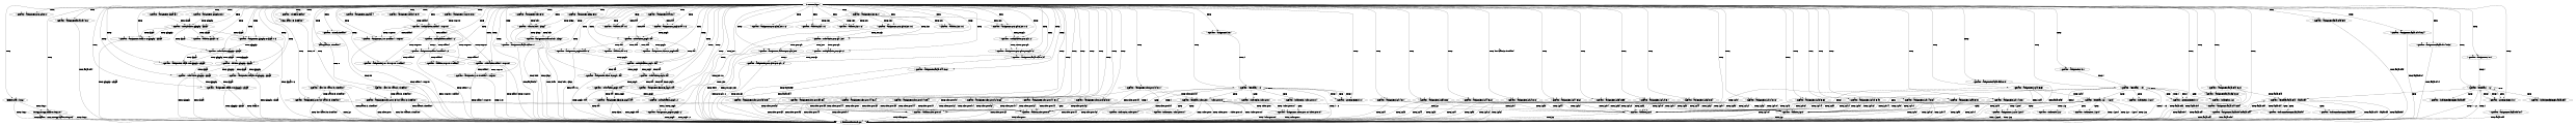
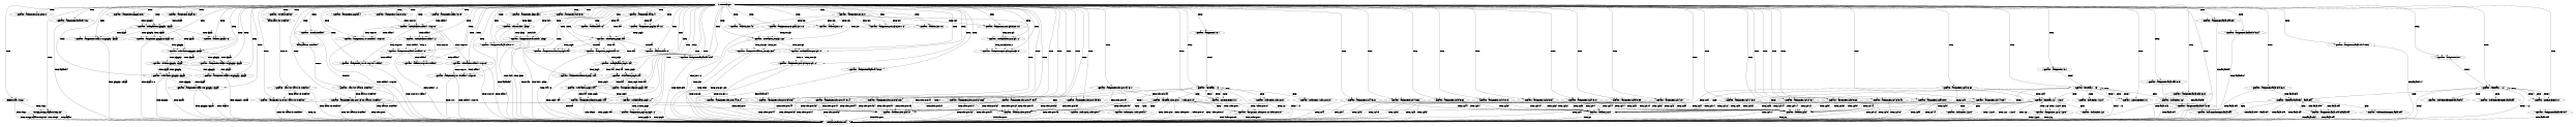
  digraph {
    n1 [label="(METHOD,frgnv)"]
    n2 [label="(PARAM,char* rionyv)"]
    n3 [label="(<operator>.assignment,pucwgk = 10)"]
    n4 [label="(<operator>.assignment,qjipgplp = 31)"]
    n5 [label="(<operator>.assignment,fkrjlfwe[0] = 20)"]
    n6 [label="(<operator>.assignment,qhjqai = 1)"]
    n7 [label="(<operator>.assignment,fkrjlfwe[1] = 2)"]
-   n8 [label="(strncpy,strncpy(cajffout,rionyv,81))"]
+   n8 [label="(strncpy,strncpy(cajffout,rionyv,83))"]
    n9 [label="(<operator>.assignment,mihhrrl = 79)"]
    n10 [label="(<operator>.assignment,vrnpvux = 31)"]
    n11 [label="(<operator>.assignment,lmlu = 51)"]
    n12 [label="(<operator>.assignment,vieajfwu = qjipgplp * qhjqai)"]
    n13 [label="(<operator>.multiplication,qjipgplp * qhjqai)"]
    n14 [label="(<operator>.assignment,qjipgplp = qhjqai + 6)"]
    n15 [label="(<operator>.addition,qhjqai + 6)"]
    n16 [label="(<operator>.assignment,vieajfwu = qjipgplp - qhjqai)"]
    n17 [label="(<operator>.subtraction,qjipgplp - qhjqai)"]
    n18 [label="(<operator>.assignment,jzp = (int*)calloc(15, sizeof(int)))"]
-   n19 [label="(rionyv,calloc(15, sizeof(int)))"]
+   n19 [label="(calloc,calloc(15, sizeof(int)))"]
    n20 [label="(<operator>.sizeOf,sizeof(int))"]
    n21 [label="(<operator>.assignment,jctn = 21)"]
    n22 [label="(<operator>.assignment,jzp[0] = 65)"]
    n23 [label="(<operator>.assignment,mbowpuov = (int*)calloc(8, sizeof(int)))"]
    n24 [label="(calloc,calloc(0, sizeof(int)))"]
    n25 [label="(<operator>.sizeOf,sizeof(int))"]
    n26 [label="(<operator>.assignment,yccgk = 4)"]
    n27 [label="(<operator>.assignment,vieajfwu = qjipgplp / qhjqai)"]
    n28 [label="(<operator>.division,qjipgplp / qhjqai)"]
    n29 [label="(<operator>.assignment,tba = 24)"]
    n30 [label="(<operator>.assignment,yccgk = tba + 6)"]
    n31 [label="(<operator>.addition,tba + 6)"]
    n32 [label="(<operator>.assignment,fkrjlfwe[2] = 71)"]
    n33 [label="(<operator>.assignment,qkegz = 31)"]
    n34 [label="(<operator>.assignment,jzp[1] = 7)"]
    n35 [label="(<operator>.assignment,vieajfwu = qjipgplp - qhjqai)"]
    n36 [label="(<operator>.subtraction,qjipgplp - qhjqai)"]
    n37 [label="(<operator>.assignment,nfcmc = yccgk - tba)"]
    n38 [label="(<operator>.subtraction,yccgk - tba)"]
    n39 [label="(<operator>.assignment,jzp[2] = 18)"]
    n40 [label="(<operator>.assignment,mbowpuov[0] = 17)"]
    n41 [label="(<operator>.assignment,fkrjlfwe[3] = 34)"]
    n42 [label="(<operator>.assignment,jzp[3] = 88)"]
    n43 [label="(<operator>.assignment,irdln = lmlu / qkegz)"]
    n44 [label="(<operator>.division,lmlu / qkegz)"]
    n45 [label="(<operator>.assignment,jzp[4] = 22)"]
    n46 [label="(<operator>.assignment,fkrjlfwe[4] = 68)"]
    n47 [label="(<operator>.assignment,jwov = mihhrrl * vrnpvux)"]
    n48 [label="(<operator>.multiplication,mihhrrl * vrnpvux)"]
    n49 [label="(<operator>.assignment,mihhrrl = mihhrrl * 2)"]
    n50 [label="(<operator>.multiplication,mihhrrl * 2)"]
    n51 [label="(<operator>.assignment,yccgk = tba + 6)"]
    n52 [label="(<operator>.addition,tba + 6)"]
    n53 [label="(<operator>.assignment,jzp[5] = 59)"]
    n54 [label="(<operator>.assignment,jwov = vrnpvux + mihhrrl)"]
    n55 [label="(<operator>.addition,vrnpvux + mihhrrl)"]
    n56 [label="(<operator>.assignment,pucwgk = jctn + 6)"]
    n57 [label="(<operator>.addition,jctn + 6)"]
    n58 [label="(<operator>.assignment,mbowpuov[1] = 72)"]
    n59 [label="(<operator>.assignment,jwov = mihhrrl - vrnpvux)"]
    n60 [label="(<operator>.subtraction,mihhrrl - vrnpvux)"]
    n61 [label="(<operator>.assignment,nfcmc = yccgk * tba)"]
    n62 [label="(<operator>.multiplication,yccgk * tba)"]
    n63 [label="(<operator>.assignment,pucwgk = jctn + 6)"]
    n64 [label="(<operator>.addition,jctn + 6)"]
    n65 [label="(<operator>.assignment,mbowpuov[2] = 68)"]
    n66 [label="(<operator>.assignment,mbowpuov[3] = 57)"]
    n67 [label="(<operator>.assignment,nfcmc = yccgk - tba)"]
    n68 [label="(<operator>.subtraction,yccgk - tba)"]
    n69 [label="(<operator>.assignment,nfcmc = yccgk - tba)"]
    n70 [label="(<operator>.subtraction,yccgk - tba)"]
    n71 [label="(<operator>.assignment,pucwgk = pucwgk * 2)"]
    n72 [label="(<operator>.multiplication,pucwgk * 2)"]
    n73 [label="(<operator>.assignment,mbowpuov[4] = 21)"]
    n74 [label="(<operator>.assignment,jzp[6] = 34)"]
    n75 [label="(<operator>.assignment,jzp[7] = 32)"]
    n76 [label="(<operator>.assignment,jzp[8] = 68)"]
    n77 [label="(<operator>.assignment,mbowpuov[5] = 3)"]
    n78 [label="(<operator>.assignment,pucwgk = jctn + 6)"]
    n79 [label="(<operator>.addition,jctn + 6)"]
    n80 [label="(<operator>.assignment,dfoht = pucwgk - jctn)"]
    n81 [label="(<operator>.subtraction,pucwgk - jctn)"]
    n82 [label="(<operator>.assignment,fkrjlfwe[5] = 79)"]
    n83 [label="(<operator>.assignment,jzp[9] = 90)"]
    n84 [label="(<operator>.assignment,mbowpuov[6] = 37)"]
    n85 [label="(<operator>.assignment,jzp[10] = 13)"]
    n86 [label="(<operator>.assignment,jzp[11] = 81)"]
    n87 [label="(<operator>.assignment,fkrjlfwe[6] = 28)"]
    n88 [label="(<operator>.assignment,fkrjlfwe[7] = 38)"]
    n89 [label="(<operator>.assignment,jzp[12] = 7)"]
    n90 [label="(<operator>.assignment,pucwgk = pucwgk * 2)"]
    n91 [label="(<operator>.multiplication,pucwgk * 2)"]
    n92 [label="(<operator>.assignment,fkrjlfwe[9] = 9)"]
    n93 [label="(<operator>.assignment,jzp[13] = 49)"]
    n94 [label="(<operator>.assignment,mbowpuov[7] = 94)"]
    n95 [label="(<operator>.assignment,i = 1)"]
    n96 [label="(<operator>.lessThan,i < 8)"]
    n97 [label="(<operator>.postIncrement,i++)"]
    n98 [label="(<operator>.addition,mbowpuov+i)"]
    n99 [label="(<operator>.addition,mbowpuov+i)"]
    n100 [label="(<operator>.assignment,fkrjlfwe[10] = 24)"]
    n101 [label="(<operator>.assignment,jzp[14] = 34)"]
    n102 [label="(<operator>.assignment,fkrjlfwe[11] = 36)"]
    n103 [label="(<operator>.assignment,i = 1)"]
    n104 [label="(<operator>.lessThan,i < 15)"]
    n105 [label="(<operator>.postIncrement,i++)"]
    n106 [label="(<operator>.addition,jzp+i)"]
    n107 [label="(<operator>.addition,jzp+i)"]
    n108 [label="(<operator>.assignment,i = 1)"]
    n109 [label="(<operator>.lessThan,i < 12)"]
    n110 [label="(<operator>.postIncrement,i++)"]
    n111 [label="(<operator>.assignment,yccgk = yccgk * 2)"]
    n112 [label="(<operator>.multiplication,yccgk * 2)"]
-   n113 [label="(METHOD_RETURN,frgnv)"]
+   n113 [label="(METHOD_RETURN,void)"]
    n114 [label="(<operator>.lessThan,fkrjlfwe[0] < fkrjlfwe[i])"]
    n115 [label="(<operator>.cast,(int*)calloc(15, sizeof(int)))"]
    n116 [label="(<operator>.lessThan,*jzp < *(jzp+i))"]
    n117 [label="(<operator>.cast,(int*)calloc(8, sizeof(int)))"]
    n118 [label="(<operator>.lessThan,*mbowpuov < *(mbowpuov+i))"]
    n119 [label="(<operator>.assignment,fkrjlfwe[8] = 4)"]
    n120 [label="(<operator>.indirection,*mbowpuov)"]
    n121 [label="(<operator>.indirection,*(mbowpuov+i))"]
    n122 [label="(<operator>.indirection,*jzp)"]
    n123 [label="(<operator>.indirection,*(jzp+i))"]
    n124 [label="(<operator>.indirectIndexAccess,fkrjlfwe[0])"]
    n125 [label="(<operator>.indirectIndexAccess,fkrjlfwe[i])"]
    n126 [label="(<operator>.assignment,fkrjlfwe[0] = fkrjlfwe[i])"]
    n127 [label="(<operator>.indirectIndexAccess,fkrjlfwe[0])"]
    n128 [label="(<operator>.indirectIndexAccess,fkrjlfwe[i])"]
    n129 [label="(<operator>.assignment,*jzp = *(jzp+i))"]
    n130 [label="(<operator>.indirection,*jzp)"]
    n131 [label="(<operator>.indirection,*(jzp+i))"]
    n132 [label="(<operator>.assignment,*mbowpuov = *(mbowpuov+i))"]
    n133 [label="(<operator>.indirection,*mbowpuov)"]
    n134 [label="(<operator>.indirection,*(mbowpuov+i))"]
    n1 -> n2 [label="DDG: "]
    n1 -> n3 [label="DDG: "]
    n1 -> n4 [label="DDG: "]
    n1 -> n5 [label="DDG: "]
    n1 -> n6 [label="DDG: "]
    n1 -> n7 [label="DDG: "]
    n1 -> n8 [label="DDG: "]
    n1 -> n9 [label="DDG: "]
    n1 -> n10 [label="DDG: "]
    n1 -> n11 [label="DDG: "]
    n1 -> n12 [label="DDG: "]
    n1 -> n13 [label="DDG: "]
    n1 -> n14 [label="DDG: "]
    n1 -> n15 [label="DDG: "]
    n1 -> n16 [label="DDG: "]
    n1 -> n17 [label="DDG: "]
    n1 -> n18 [label="DDG: "]
    n1 -> n19 [label="DDG: "]
    n1 -> n20 [label="DDG: "]
    n1 -> n21 [label="DDG: "]
    n1 -> n22 [label="DDG: "]
    n1 -> n23 [label="DDG: "]
    n1 -> n24 [label="DDG: "]
    n1 -> n25 [label="DDG: "]
    n1 -> n26 [label="DDG: "]
    n1 -> n27 [label="DDG: "]
    n1 -> n28 [label="DDG: "]
    n1 -> n29 [label="DDG: "]
    n1 -> n30 [label="DDG: "]
    n1 -> n31 [label="DDG: "]
    n1 -> n32 [label="DDG: "]
    n1 -> n33 [label="DDG: "]
    n1 -> n34 [label="DDG: "]
    n1 -> n35 [label="DDG: "]
    n1 -> n36 [label="DDG: "]
    n1 -> n37 [label="DDG: "]
    n1 -> n38 [label="DDG: "]
-   n1 -> n39 [label="DDG: (int*)calloc(8, sizeof(int))"]
+   n1 -> n39 [label="DDG: "]
    n1 -> n40 [label="DDG: "]
    n1 -> n41 [label="DDG: "]
    n1 -> n42 [label="DDG: "]
    n1 -> n43 [label="DDG: "]
    n1 -> n44 [label="DDG: "]
    n1 -> n45 [label="DDG: "]
    n1 -> n46 [label="DDG: "]
    n1 -> n47 [label="DDG: "]
    n1 -> n48 [label="DDG: "]
    n1 -> n49 [label="DDG: "]
    n1 -> n50 [label="DDG: "]
    n1 -> n51 [label="DDG: "]
    n1 -> n52 [label="DDG: "]
    n1 -> n53 [label="DDG: "]
    n1 -> n54 [label="DDG: "]
    n1 -> n55 [label="DDG: "]
    n1 -> n56 [label="DDG: "]
    n1 -> n57 [label="DDG: "]
    n1 -> n58 [label="DDG: "]
    n1 -> n59 [label="DDG: "]
    n1 -> n60 [label="DDG: "]
    n1 -> n61 [label="DDG: "]
    n1 -> n62 [label="DDG: "]
    n1 -> n63 [label="DDG: "]
    n1 -> n64 [label="DDG: "]
    n1 -> n65 [label="DDG: "]
    n1 -> n66 [label="DDG: "]
    n1 -> n67 [label="DDG: "]
    n1 -> n68 [label="DDG: "]
    n1 -> n69 [label="DDG: "]
    n1 -> n70 [label="DDG: "]
    n1 -> n71 [label="DDG: "]
    n1 -> n72 [label="DDG: "]
-   n1 -> n73 [label="DDG: "]
+   n21 -> n73 [label="DDG: "]
    n1 -> n74 [label="DDG: "]
    n1 -> n75 [label="DDG: "]
    n1 -> n76 [label="DDG: "]
    n1 -> n77 [label="DDG: "]
    n1 -> n78 [label="DDG: "]
    n1 -> n79 [label="DDG: "]
    n1 -> n80 [label="DDG: "]
    n1 -> n81 [label="DDG: "]
    n1 -> n82 [label="DDG: "]
    n1 -> n83 [label="DDG: "]
    n1 -> n84 [label="DDG: "]
    n1 -> n85 [label="DDG: "]
    n1 -> n86 [label="DDG: "]
    n1 -> n87 [label="DDG: "]
    n1 -> n88 [label="DDG: "]
    n1 -> n89 [label="DDG: "]
    n1 -> n90 [label="DDG: "]
    n1 -> n91 [label="DDG: "]
    n1 -> n92 [label="DDG: "]
    n1 -> n93 [label="DDG: "]
    n1 -> n94 [label="DDG: "]
    n1 -> n95 [label="DDG: "]
    n1 -> n96 [label="DDG: "]
    n1 -> n97 [label="DDG: "]
    n1 -> n98 [label="DDG: "]
    n1 -> n99 [label="DDG: "]
    n1 -> n100 [label="DDG: "]
    n1 -> n101 [label="DDG: "]
    n1 -> n102 [label="DDG: "]
    n1 -> n103 [label="DDG: "]
    n1 -> n104 [label="DDG: "]
    n1 -> n105 [label="DDG: "]
    n1 -> n106 [label="DDG: "]
    n1 -> n107 [label="DDG: "]
    n1 -> n108 [label="DDG: "]
    n1 -> n109 [label="DDG: "]
    n1 -> n110 [label="DDG: "]
    n1 -> n111 [label="DDG: "]
-   n1 -> n112 [label="DDG: jctn"]
+   n1 -> n112 [label="DDG: "]
    n2 -> n8 [label="DDG: rionyv"]
    n2 -> n113 [label="DDG: rionyv"]
    n4 -> n13 [label="DDG: qjipgplp"]
    n5 -> n113 [label="DDG: fkrjlfwe[0]"]
    n5 -> n114 [label="DDG: fkrjlfwe[0]"]
    n6 -> n13 [label="DDG: qhjqai"]
    n7 -> n113 [label="DDG: fkrjlfwe[1]"]
    n8 -> n113 [label="DDG: rionyv"]
    n8 -> n113 [label="DDG: cajffout"]
    n8 -> n113 [label="DDG: strncpy(cajffout,rionyv,83)"]
    n9 -> n48 [label="DDG: mihhrrl"]
    n10 -> n48 [label="DDG: vrnpvux"]
    n11 -> n44 [label="DDG: lmlu"]
    n12 -> n113 [label="DDG: qjipgplp * qhjqai"]
    n13 -> n12 [label="DDG: qjipgplp"]
    n13 -> n12 [label="DDG: qhjqai"]
    n13 -> n14 [label="DDG: qhjqai"]
    n13 -> n15 [label="DDG: qhjqai"]
    n13 -> n17 [label="DDG: qhjqai"]
    n14 -> n17 [label="DDG: qjipgplp"]
    n14 -> n113 [label="DDG: qhjqai + 6"]
    n17 -> n16 [label="DDG: qjipgplp"]
    n17 -> n16 [label="DDG: qhjqai"]
    n17 -> n28 [label="DDG: qjipgplp"]
    n17 -> n28 [label="DDG: qhjqai"]
    n18 -> n106 [label="DDG: jzp"]
    n18 -> n113 [label="DDG: jzp"]
    n18 -> n113 [label="DDG: (int*)calloc(15, sizeof(int))"]
    n19 -> n115 [label="DDG: 15"]
    n21 -> n56 [label="DDG: jctn"]
    n21 -> n57 [label="DDG: jctn"]
    n21 -> n63 [label="DDG: jctn"]
    n21 -> n64 [label="DDG: jctn"]
    n21 -> n78 [label="DDG: jctn"]
    n21 -> n79 [label="DDG: jctn"]
    n21 -> n81 [label="DDG: jctn"]
    n22 -> n106 [label="DDG: jzp[0]"]
    n22 -> n107 [label="DDG: jzp[0]"]
    n22 -> n113 [label="DDG: jzp[0]"]
    n22 -> n116 [label="DDG: jzp[0]"]
    n23 -> n98 [label="DDG: mbowpuov"]
    n23 -> n113 [label="DDG: mbowpuov"]
    n23 -> n113 [label="DDG: (int*)calloc(8, sizeof(int))"]
    n24 -> n117 [label="DDG: 8"]
    n25 -> n113 [label="DDG: int"]
    n27 -> n113 [label="DDG: qjipgplp / qhjqai"]
    n28 -> n27 [label="DDG: qjipgplp"]
    n28 -> n27 [label="DDG: qhjqai"]
    n28 -> n36 [label="DDG: qjipgplp"]
    n28 -> n36 [label="DDG: qhjqai"]
    n29 -> n30 [label="DDG: tba"]
    n29 -> n31 [label="DDG: tba"]
    n29 -> n38 [label="DDG: tba"]
    n30 -> n38 [label="DDG: yccgk"]
    n32 -> n113 [label="DDG: fkrjlfwe[2]"]
    n33 -> n44 [label="DDG: qkegz"]
    n34 -> n106 [label="DDG: jzp[1]"]
    n34 -> n107 [label="DDG: jzp[1]"]
    n34 -> n113 [label="DDG: jzp[1]"]
    n35 -> n113 [label="DDG: vieajfwu"]
    n35 -> n113 [label="DDG: qjipgplp - qhjqai"]
    n36 -> n35 [label="DDG: qjipgplp"]
    n36 -> n35 [label="DDG: qhjqai"]
    n36 -> n113 [label="DDG: qjipgplp"]
    n36 -> n113 [label="DDG: qhjqai"]
    n38 -> n37 [label="DDG: yccgk"]
    n38 -> n37 [label="DDG: tba"]
    n38 -> n51 [label="DDG: tba"]
    n38 -> n52 [label="DDG: tba"]
    n38 -> n62 [label="DDG: tba"]
    n39 -> n106 [label="DDG: jzp[2]"]
    n39 -> n107 [label="DDG: jzp[2]"]
    n39 -> n113 [label="DDG: jzp[2]"]
    n40 -> n98 [label="DDG: mbowpuov[0]"]
    n40 -> n99 [label="DDG: mbowpuov[0]"]
    n40 -> n113 [label="DDG: mbowpuov[0]"]
    n40 -> n118 [label="DDG: mbowpuov[0]"]
    n41 -> n113 [label="DDG: fkrjlfwe[3]"]
    n42 -> n106 [label="DDG: jzp[3]"]
    n42 -> n107 [label="DDG: jzp[3]"]
    n42 -> n113 [label="DDG: jzp[3]"]
    n43 -> n113 [label="DDG: irdln"]
    n43 -> n113 [label="DDG: lmlu / qkegz"]
    n44 -> n43 [label="DDG: lmlu"]
    n44 -> n43 [label="DDG: qkegz"]
    n44 -> n113 [label="DDG: lmlu"]
    n44 -> n113 [label="DDG: qkegz"]
    n45 -> n106 [label="DDG: jzp[4]"]
    n45 -> n107 [label="DDG: jzp[4]"]
    n45 -> n113 [label="DDG: jzp[4]"]
    n46 -> n113 [label="DDG: fkrjlfwe[4]"]
    n47 -> n113 [label="DDG: mihhrrl * vrnpvux"]
    n48 -> n47 [label="DDG: mihhrrl"]
    n48 -> n47 [label="DDG: vrnpvux"]
    n48 -> n50 [label="DDG: mihhrrl"]
    n48 -> n54 [label="DDG: vrnpvux"]
    n48 -> n55 [label="DDG: vrnpvux"]
    n48 -> n60 [label="DDG: vrnpvux"]
    n49 -> n54 [label="DDG: mihhrrl"]
    n49 -> n55 [label="DDG: mihhrrl"]
    n49 -> n60 [label="DDG: mihhrrl"]
    n49 -> n113 [label="DDG: mihhrrl * 2"]
    n50 -> n49 [label="DDG: mihhrrl"]
    n50 -> n49 [label="DDG: 2"]
    n51 -> n62 [label="DDG: yccgk"]
    n51 -> n113 [label="DDG: tba + 6"]
    n53 -> n106 [label="DDG: jzp[5]"]
    n53 -> n107 [label="DDG: jzp[5]"]
    n53 -> n113 [label="DDG: jzp[5]"]
    n54 -> n113 [label="DDG: vrnpvux + mihhrrl"]
    n58 -> n98 [label="DDG: mbowpuov[1]"]
    n58 -> n99 [label="DDG: mbowpuov[1]"]
    n58 -> n113 [label="DDG: mbowpuov[1]"]
    n59 -> n113 [label="DDG: mihhrrl - vrnpvux"]
    n59 -> n113 [label="DDG: jwov"]
    n60 -> n59 [label="DDG: mihhrrl"]
    n60 -> n59 [label="DDG: vrnpvux"]
    n60 -> n113 [label="DDG: mihhrrl"]
    n60 -> n113 [label="DDG: vrnpvux"]
    n61 -> n113 [label="DDG: yccgk * tba"]
    n62 -> n61 [label="DDG: yccgk"]
    n62 -> n61 [label="DDG: tba"]
    n62 -> n68 [label="DDG: yccgk"]
    n62 -> n68 [label="DDG: tba"]
    n63 -> n72 [label="DDG: pucwgk"]
    n65 -> n98 [label="DDG: mbowpuov[2]"]
    n65 -> n99 [label="DDG: mbowpuov[2]"]
    n65 -> n113 [label="DDG: mbowpuov[2]"]
    n66 -> n98 [label="DDG: mbowpuov[3]"]
    n66 -> n99 [label="DDG: mbowpuov[3]"]
    n66 -> n113 [label="DDG: mbowpuov[3]"]
    n68 -> n67 [label="DDG: yccgk"]
    n68 -> n67 [label="DDG: tba"]
    n68 -> n70 [label="DDG: yccgk"]
    n68 -> n70 [label="DDG: tba"]
    n69 -> n113 [label="DDG: nfcmc"]
    n69 -> n113 [label="DDG: yccgk - tba"]
    n70 -> n69 [label="DDG: yccgk"]
    n70 -> n69 [label="DDG: tba"]
    n70 -> n112 [label="DDG: yccgk"]
    n70 -> n113 [label="DDG: tba"]
    n72 -> n71 [label="DDG: pucwgk"]
    n72 -> n71 [label="DDG: 2"]
    n73 -> n98 [label="DDG: mbowpuov[4]"]
    n73 -> n99 [label="DDG: mbowpuov[4]"]
    n73 -> n113 [label="DDG: mbowpuov[4]"]
    n74 -> n106 [label="DDG: jzp[6]"]
    n74 -> n107 [label="DDG: jzp[6]"]
    n74 -> n113 [label="DDG: jzp[6]"]
    n75 -> n106 [label="DDG: jzp[7]"]
    n75 -> n107 [label="DDG: jzp[7]"]
    n75 -> n113 [label="DDG: jzp[7]"]
    n76 -> n106 [label="DDG: jzp[8]"]
    n76 -> n107 [label="DDG: jzp[8]"]
    n76 -> n113 [label="DDG: jzp[8]"]
    n77 -> n98 [label="DDG: mbowpuov[5]"]
    n77 -> n99 [label="DDG: mbowpuov[5]"]
    n77 -> n113 [label="DDG: mbowpuov[5]"]
    n78 -> n81 [label="DDG: pucwgk"]
    n78 -> n113 [label="DDG: jctn + 6"]
    n80 -> n113 [label="DDG: pucwgk - jctn"]
    n80 -> n113 [label="DDG: dfoht"]
    n81 -> n80 [label="DDG: pucwgk"]
    n81 -> n80 [label="DDG: jctn"]
    n81 -> n91 [label="DDG: pucwgk"]
    n81 -> n113 [label="DDG: jctn"]
    n82 -> n113 [label="DDG: fkrjlfwe[5]"]
    n83 -> n106 [label="DDG: jzp[9]"]
    n83 -> n107 [label="DDG: jzp[9]"]
    n83 -> n113 [label="DDG: jzp[9]"]
    n84 -> n98 [label="DDG: mbowpuov[6]"]
    n84 -> n99 [label="DDG: mbowpuov[6]"]
    n84 -> n113 [label="DDG: mbowpuov[6]"]
    n85 -> n106 [label="DDG: jzp[10]"]
    n85 -> n107 [label="DDG: jzp[10]"]
    n85 -> n113 [label="DDG: jzp[10]"]
    n86 -> n106 [label="DDG: jzp[11]"]
    n86 -> n107 [label="DDG: jzp[11]"]
    n86 -> n113 [label="DDG: jzp[11]"]
    n87 -> n113 [label="DDG: fkrjlfwe[6]"]
    n88 -> n113 [label="DDG: fkrjlfwe[7]"]
    n89 -> n106 [label="DDG: jzp[12]"]
    n89 -> n107 [label="DDG: jzp[12]"]
    n89 -> n113 [label="DDG: jzp[12]"]
    n90 -> n113 [label="DDG: pucwgk * 2"]
    n90 -> n113 [label="DDG: pucwgk"]
    n91 -> n90 [label="DDG: pucwgk"]
    n91 -> n90 [label="DDG: 2"]
    n92 -> n113 [label="DDG: fkrjlfwe[9]"]
    n93 -> n106 [label="DDG: jzp[13]"]
    n93 -> n107 [label="DDG: jzp[13]"]
    n93 -> n113 [label="DDG: jzp[13]"]
    n94 -> n98 [label="DDG: mbowpuov[7]"]
    n94 -> n99 [label="DDG: mbowpuov[7]"]
    n94 -> n113 [label="DDG: mbowpuov[7]"]
    n95 -> n96 [label="DDG: i"]
    n96 -> n96 [label="CDG: "]
    n96 -> n97 [label="DDG: i"]
    n96 -> n97 [label="CDG: "]
    n96 -> n98 [label="DDG: i"]
    n96 -> n98 [label="CDG: "]
    n96 -> n99 [label="DDG: i"]
    n96 -> n113 [label="DDG: i < 8"]
    n96 -> n118 [label="CDG: "]
    n96 -> n120 [label="CDG: "]
    n96 -> n121 [label="CDG: "]
    n97 -> n96 [label="DDG: i"]
    n98 -> n113 [label="DDG: mbowpuov"]
    n99 -> n113 [label="DDG: mbowpuov"]
    n100 -> n113 [label="DDG: fkrjlfwe[10]"]
    n101 -> n106 [label="DDG: jzp[14]"]
    n101 -> n107 [label="DDG: jzp[14]"]
    n101 -> n113 [label="DDG: jzp[14]"]
    n102 -> n113 [label="DDG: fkrjlfwe[11]"]
    n103 -> n104 [label="DDG: i"]
    n104 -> n104 [label="CDG: "]
    n104 -> n105 [label="DDG: i"]
    n104 -> n105 [label="CDG: "]
    n104 -> n106 [label="DDG: i"]
    n104 -> n106 [label="CDG: "]
    n104 -> n107 [label="DDG: i"]
    n104 -> n113 [label="DDG: i < 15"]
    n104 -> n116 [label="CDG: "]
    n104 -> n122 [label="CDG: "]
    n104 -> n123 [label="CDG: "]
    n105 -> n104 [label="DDG: i"]
    n106 -> n113 [label="DDG: jzp"]
    n107 -> n113 [label="DDG: jzp"]
    n108 -> n109 [label="DDG: i"]
    n109 -> n109 [label="CDG: "]
    n109 -> n110 [label="DDG: i"]
    n109 -> n110 [label="CDG: "]
    n109 -> n113 [label="DDG: i < 12"]
    n109 -> n113 [label="DDG: i"]
    n109 -> n114 [label="CDG: "]
    n109 -> n124 [label="CDG: "]
    n109 -> n125 [label="CDG: "]
    n110 -> n109 [label="DDG: i"]
    n111 -> n113 [label="DDG: yccgk * 2"]
    n111 -> n113 [label="DDG: yccgk"]
    n112 -> n111 [label="DDG: yccgk"]
    n112 -> n111 [label="DDG: 2"]
    n114 -> n113 [label="DDG: fkrjlfwe[0] < fkrjlfwe[i]"]
    n114 -> n113 [label="DDG: fkrjlfwe[0]"]
    n114 -> n113 [label="DDG: fkrjlfwe[i]"]
    n114 -> n126 [label="DDG: fkrjlfwe[i]"]
    n114 -> n126 [label="CDG: "]
    n114 -> n127 [label="CDG: "]
    n114 -> n128 [label="CDG: "]
    n115 -> n18 [label="DDG: calloc(15, sizeof(int))"]
    n115 -> n113 [label="DDG: calloc(15, sizeof(int))"]
    n116 -> n107 [label="CDG: "]
    n116 -> n113 [label="DDG: *(jzp+i)"]
    n116 -> n113 [label="DDG: *jzp < *(jzp+i)"]
    n116 -> n113 [label="DDG: *jzp"]
    n116 -> n129 [label="DDG: *(jzp+i)"]
    n116 -> n129 [label="CDG: "]
    n116 -> n130 [label="CDG: "]
    n116 -> n131 [label="CDG: "]
    n117 -> n23 [label="DDG: calloc(8, sizeof(int))"]
    n117 -> n113 [label="DDG: calloc(8, sizeof(int))"]
    n118 -> n99 [label="CDG: "]
    n118 -> n113 [label="DDG: *mbowpuov"]
    n118 -> n113 [label="DDG: *mbowpuov < *(mbowpuov+i)"]
    n118 -> n113 [label="DDG: *(mbowpuov+i)"]
    n118 -> n132 [label="DDG: *(mbowpuov+i)"]
    n118 -> n132 [label="CDG: "]
    n118 -> n133 [label="CDG: "]
    n118 -> n134 [label="CDG: "]
    n119 -> n113 [label="DDG: fkrjlfwe[8]"]
    n126 -> n113 [label="DDG: fkrjlfwe[0]"]
    n126 -> n113 [label="DDG: fkrjlfwe[i]"]
    n126 -> n114 [label="DDG: fkrjlfwe[0]"]
    n129 -> n113 [label="DDG: *(jzp+i)"]
    n129 -> n113 [label="DDG: *jzp"]
    n129 -> n116 [label="DDG: *jzp"]
    n132 -> n113 [label="DDG: *mbowpuov"]
    n132 -> n113 [label="DDG: *(mbowpuov+i)"]
    n132 -> n118 [label="DDG: *mbowpuov"]
  }
